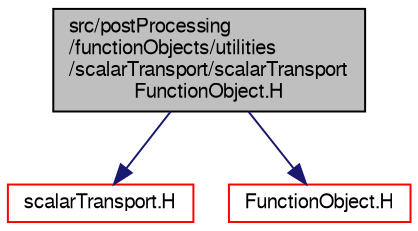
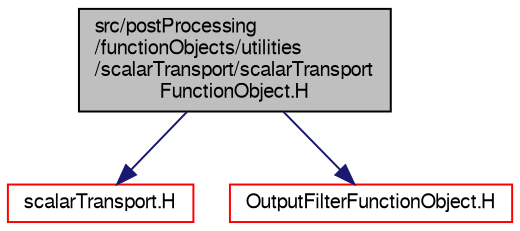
  digraph {
    node [color=red fontname=FreeSans fontsize=10 shape=record]
    edge [color=midnightblue fontname=FreeSans fontsize=10 labelfontname=FreeSans labelfontsize=10 style=solid]
    n1 [color=black fillcolor=grey75 fontcolor=black height=0.2 label="src/postProcessing\l/functionObjects/utilities\l/scalarTransport/scalarTransport\lFunctionObject.H" style=filled width=0.4]
    n2 [height=0.2 label="scalarTransport.H" width=0.4]
-   n3 [height=0.2 label="FunctionObject.H" width=0.4]
+   n3 [height=0.2 label="OutputFilterFunctionObject.H" width=0.4]
    n1 -> n2
    n1 -> n3
  }
